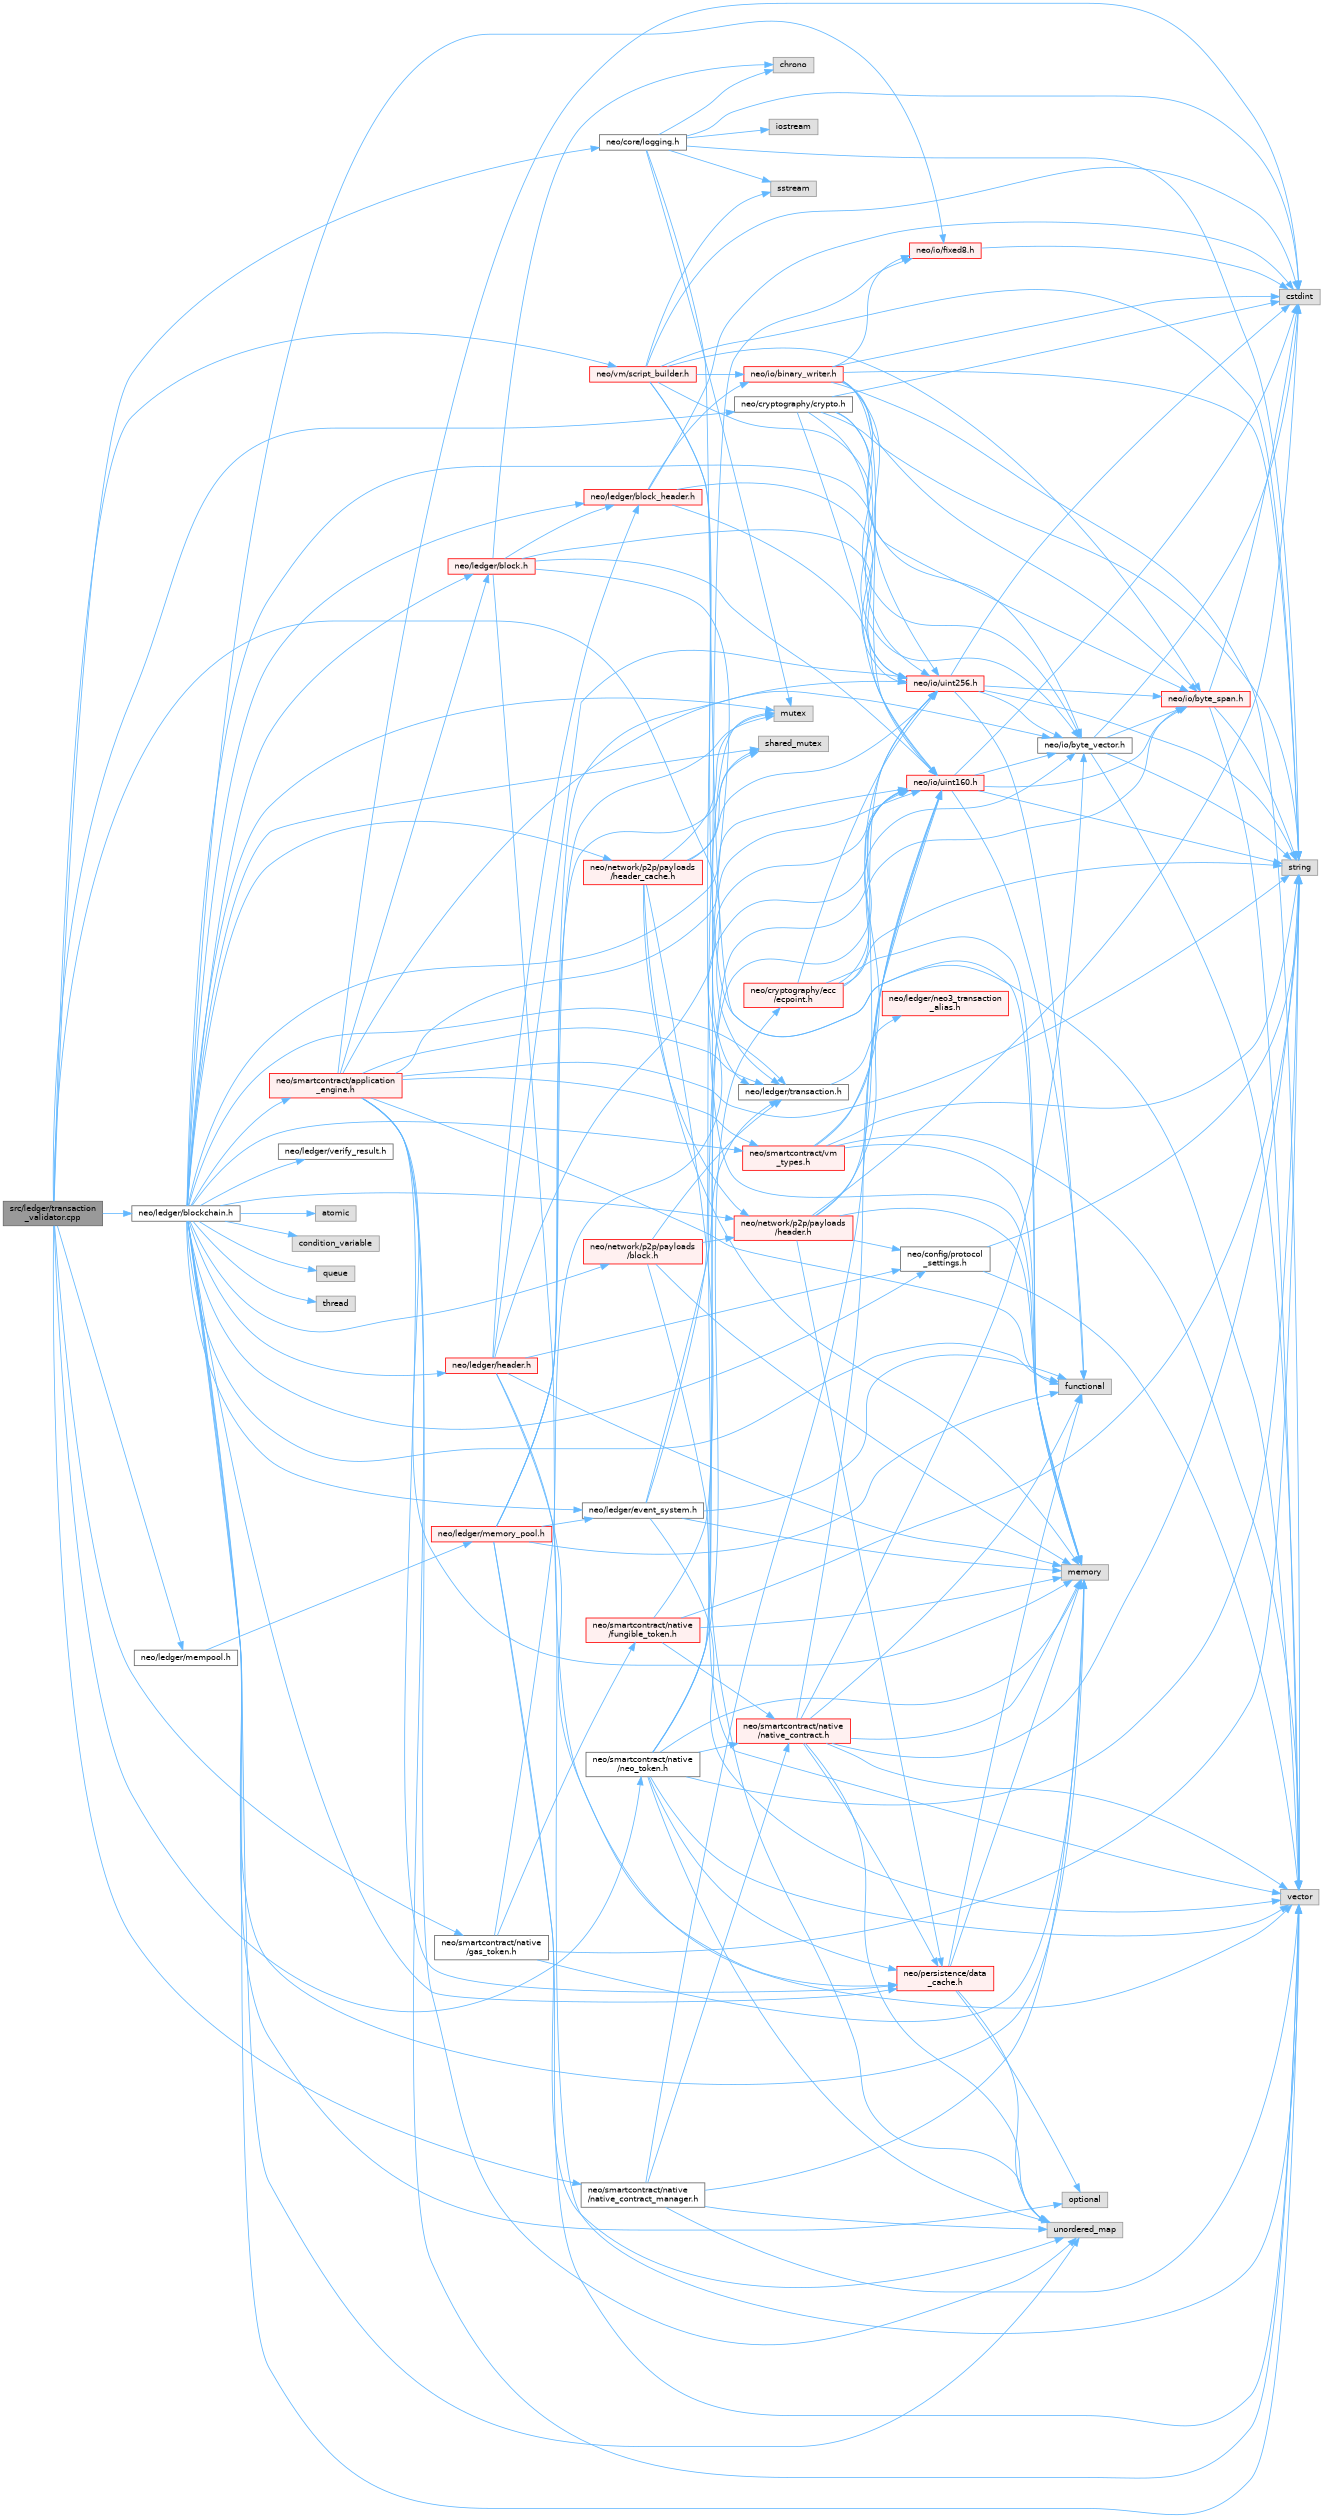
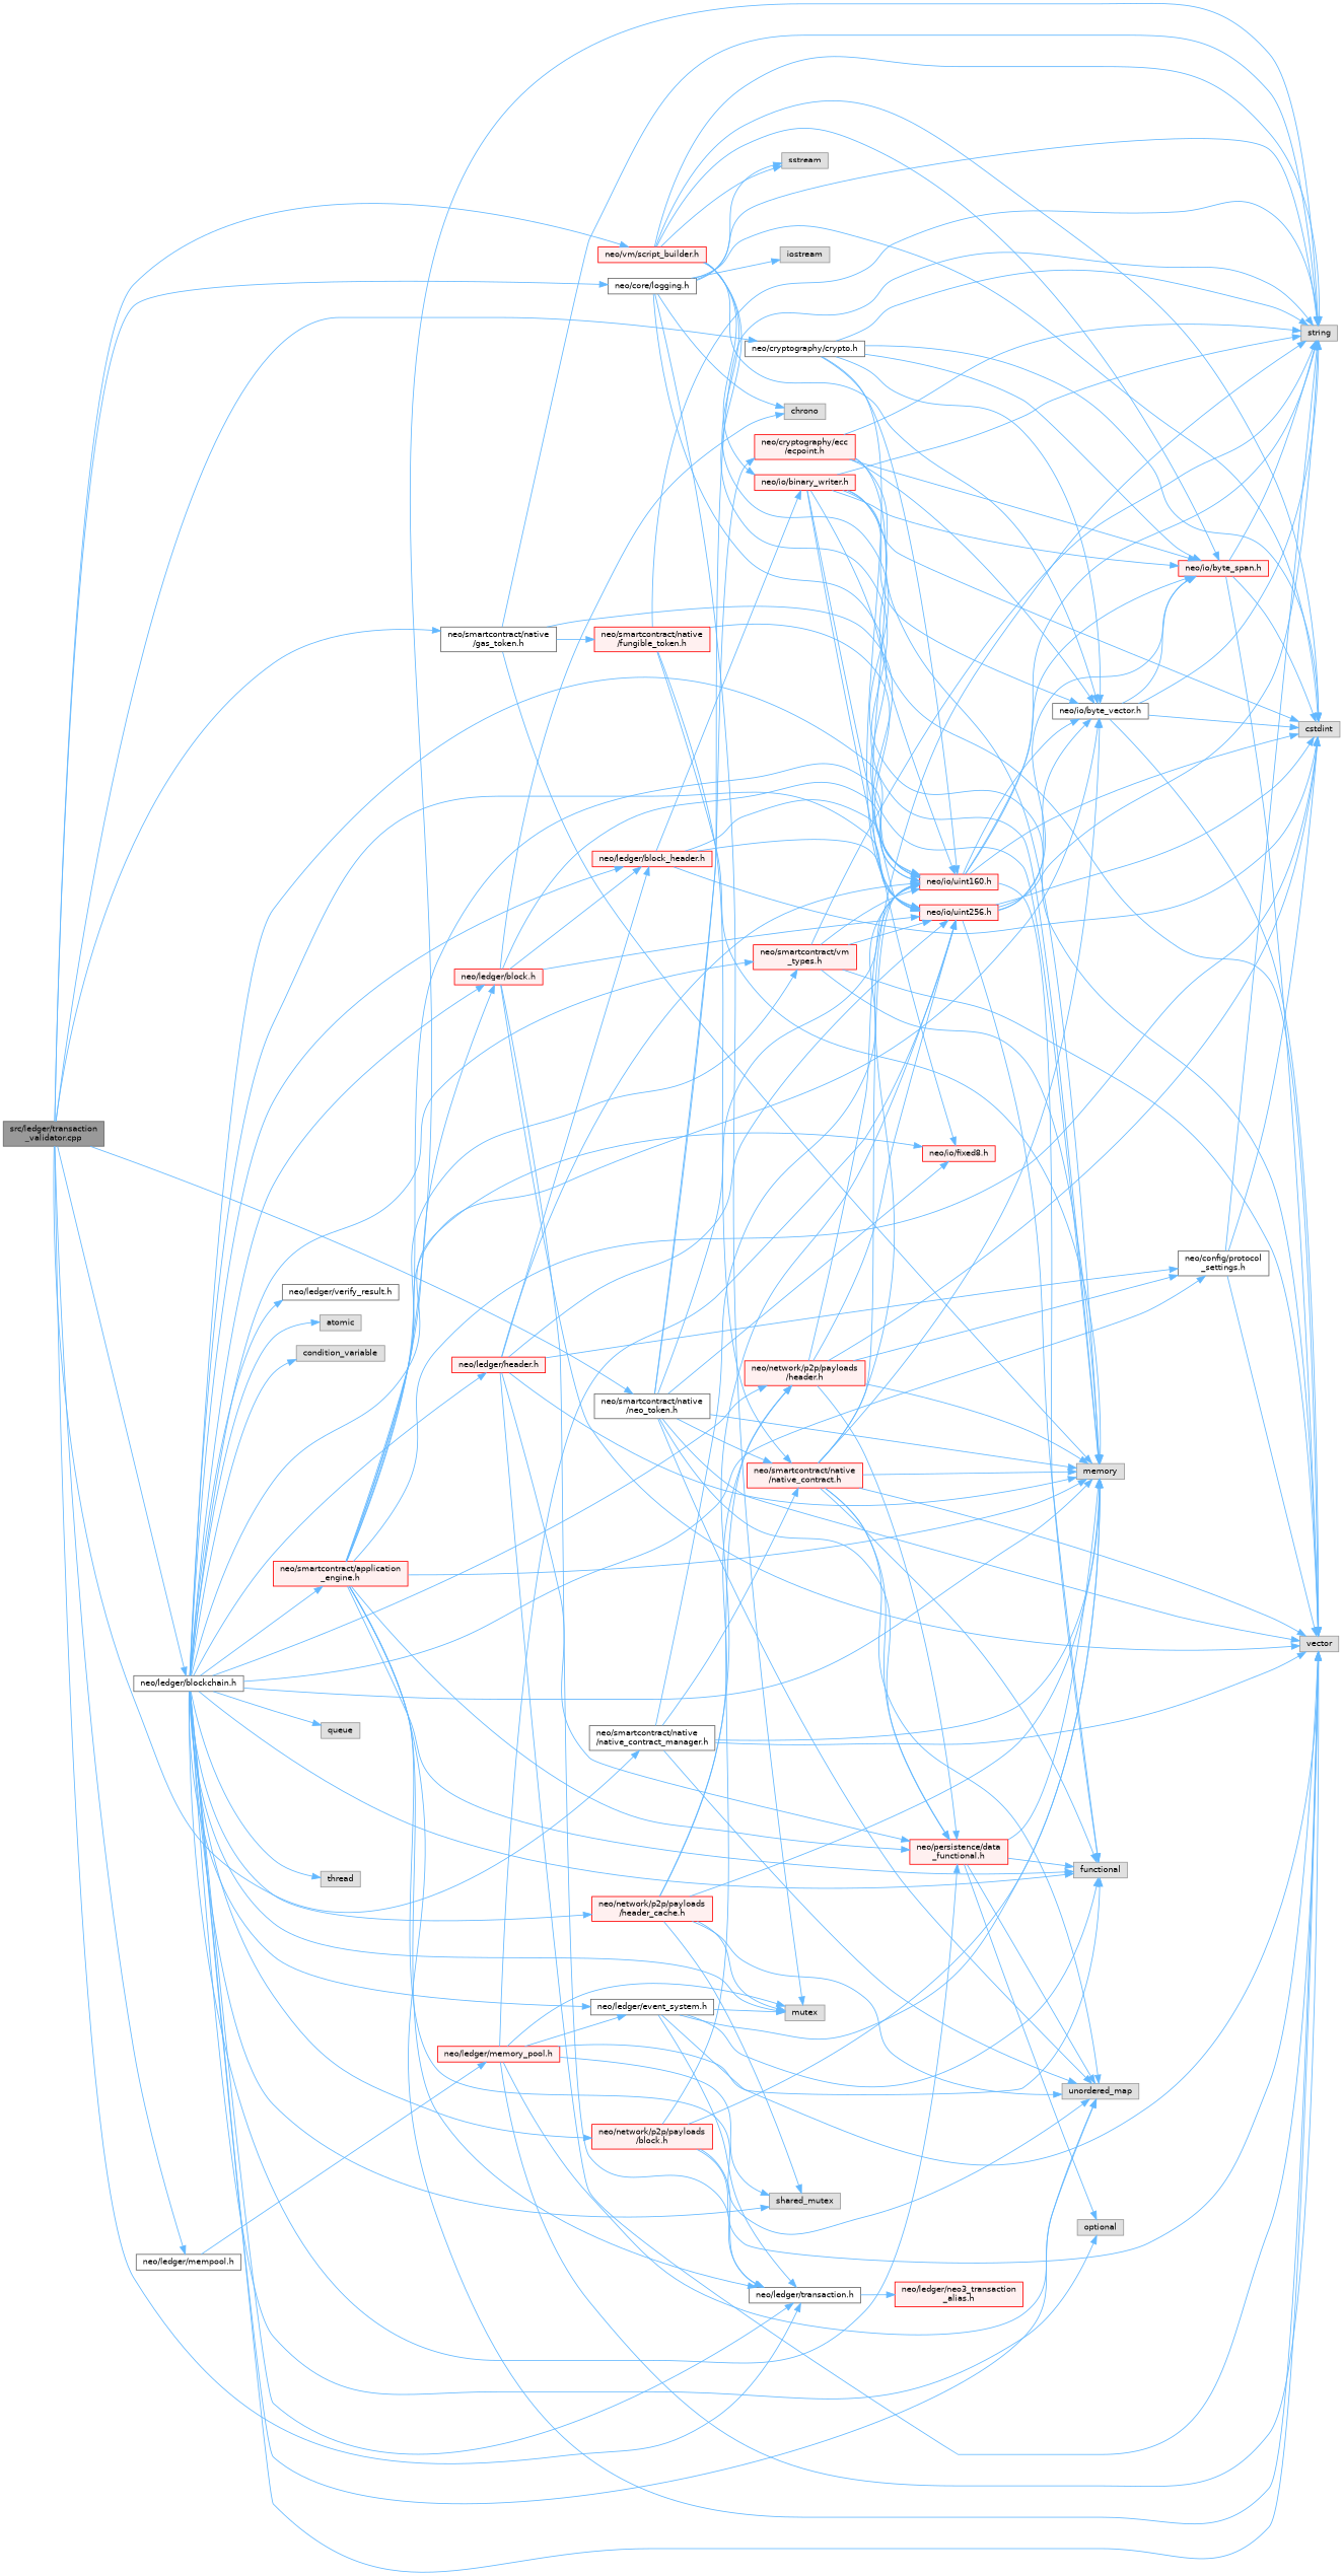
  digraph {
    rankdir=LR
    node [color=red fillcolor="#FFF0F0" fontname=Helvetica fontsize=10 shape=box style=filled]
    edge [color=steelblue1 fontname=Helvetica fontsize=10 labelfontname=Helvetica labelfontsize=10 style=solid]
    n1 [color=gray40 fillcolor=grey60 fontcolor=black height=0.2 label="src/ledger/transaction\l_validator.cpp" width=0.4]
    n2 [color=grey40 fillcolor=white height=0.2 label="neo/core/logging.h" width=0.4]
    n3 [color=grey40 fillcolor=white height=0.2 label="neo/cryptography/crypto.h" width=0.4]
    n4 [color=grey40 fillcolor=white height=0.2 label="neo/ledger/blockchain.h" width=0.4]
    n5 [color=grey40 fillcolor=white height=0.2 label="neo/ledger/transaction.h" width=0.4]
    n6 [color=grey40 fillcolor=white height=0.2 label="neo/ledger/mempool.h" width=0.4]
    n7 [color=grey40 fillcolor=white height=0.2 label="neo/smartcontract/native\l/gas_token.h" width=0.4]
    n8 [color=grey40 fillcolor=white height=0.2 label="neo/smartcontract/native\l/native_contract_manager.h" width=0.4]
    n9 [color=grey40 fillcolor=white height=0.2 label="neo/smartcontract/native\l/neo_token.h" width=0.4]
    n10 [height=0.2 label="neo/vm/script_builder.h" width=0.4]
    n11 [color=grey60 fillcolor="#E0E0E0" height=0.2 label=chrono width=0.4]
    n12 [color=grey60 fillcolor="#E0E0E0" height=0.2 label=cstdint width=0.4]
    n13 [color=grey60 fillcolor="#E0E0E0" height=0.2 label=memory width=0.4]
    n14 [color=grey60 fillcolor="#E0E0E0" height=0.2 label=sstream width=0.4]
    n15 [color=grey60 fillcolor="#E0E0E0" height=0.2 label=string width=0.4]
    n16 [color=grey60 fillcolor="#E0E0E0" height=0.2 label=iostream width=0.4]
    n17 [color=grey60 fillcolor="#E0E0E0" height=0.2 label=mutex width=0.4]
    n18 [height=0.2 label="neo/io/byte_span.h" width=0.4]
    n19 [color=grey40 fillcolor=white height=0.2 label="neo/io/byte_vector.h" width=0.4]
    n20 [height=0.2 label="neo/io/uint160.h" width=0.4]
    n21 [height=0.2 label="neo/io/uint256.h" width=0.4]
    n22 [color=grey60 fillcolor="#E0E0E0" height=0.2 label=vector width=0.4]
    n23 [color=grey60 fillcolor="#E0E0E0" height=0.2 label=functional width=0.4]
    n24 [height=0.2 label="neo/ledger/block.h" width=0.4]
    n25 [height=0.2 label="neo/ledger/block_header.h" width=0.4]
    n26 [height=0.2 label="neo/io/fixed8.h" width=0.4]
    n27 [color=grey40 fillcolor=white height=0.2 label="neo/ledger/event_system.h" width=0.4]
    n28 [height=0.2 label="neo/ledger/header.h" width=0.4]
    n29 [color=grey40 fillcolor=white height=0.2 label="neo/config/protocol\l_settings.h" width=0.4]
-   n30 [height=0.2 label="neo/persistence/data\l_cache.h" width=0.4]
+   n30 [height=0.2 label="neo/persistence/data\l_functional.h" width=0.4]
    n31 [color=grey60 fillcolor="#E0E0E0" height=0.2 label=optional width=0.4]
    n32 [color=grey60 fillcolor="#E0E0E0" height=0.2 label=unordered_map width=0.4]
    n33 [height=0.2 label="neo/network/p2p/payloads\l/block.h" width=0.4]
    n34 [height=0.2 label="neo/network/p2p/payloads\l/header.h" width=0.4]
    n35 [height=0.2 label="neo/network/p2p/payloads\l/header_cache.h" width=0.4]
    n36 [color=grey60 fillcolor="#E0E0E0" height=0.2 label=shared_mutex width=0.4]
    n37 [color=grey40 fillcolor=white height=0.2 label="neo/ledger/verify_result.h" width=0.4]
    n38 [height=0.2 label="neo/smartcontract/application\l_engine.h" width=0.4]
    n39 [height=0.2 label="neo/smartcontract/vm\l_types.h" width=0.4]
    n40 [color=grey60 fillcolor="#E0E0E0" height=0.2 label=atomic width=0.4]
    n41 [color=grey60 fillcolor="#E0E0E0" height=0.2 label=condition_variable width=0.4]
    n42 [color=grey60 fillcolor="#E0E0E0" height=0.2 label=queue width=0.4]
    n43 [color=grey60 fillcolor="#E0E0E0" height=0.2 label=thread width=0.4]
    n44 [height=0.2 label="neo/ledger/neo3_transaction\l_alias.h" width=0.4]
    n45 [height=0.2 label="neo/ledger/memory_pool.h" width=0.4]
    n46 [height=0.2 label="neo/smartcontract/native\l/fungible_token.h" width=0.4]
    n47 [height=0.2 label="neo/smartcontract/native\l/native_contract.h" width=0.4]
    n48 [height=0.2 label="neo/cryptography/ecc\l/ecpoint.h" width=0.4]
    n49 [height=0.2 label="neo/io/binary_writer.h" width=0.4]
    n1 -> n2
    n1 -> n3
    n1 -> n4
    n1 -> n5
    n1 -> n6
    n1 -> n7
    n1 -> n8
    n1 -> n9
    n1 -> n10
    n2 -> n11
    n2 -> n12
    n2 -> n13
    n2 -> n14
    n2 -> n15
    n2 -> n16
    n2 -> n17
    n3 -> n12
    n3 -> n15
    n3 -> n18
    n3 -> n19
    n3 -> n20
    n3 -> n21
    n4 -> n5
    n4 -> n13
    n4 -> n17
    n4 -> n20
    n4 -> n21
    n4 -> n22
    n4 -> n23
    n4 -> n24
    n4 -> n25
    n4 -> n26
    n4 -> n27
    n4 -> n28
    n4 -> n29
    n4 -> n30
    n4 -> n31
    n4 -> n32
    n4 -> n33
    n4 -> n34
    n4 -> n35
    n4 -> n36
    n4 -> n37
    n4 -> n38
    n4 -> n39
    n4 -> n40
    n4 -> n41
    n4 -> n42
    n4 -> n43
    n5 -> n44
    n6 -> n45
    n7 -> n13
    n7 -> n15
    n7 -> n20
    n7 -> n46
    n8 -> n13
    n8 -> n20
    n8 -> n22
    n8 -> n32
    n8 -> n47
    n9 -> n13
    n9 -> n15
    n9 -> n20
    n9 -> n22
    n9 -> n26
    n9 -> n30
    n9 -> n32
    n9 -> n47
    n9 -> n48
    n10 -> n12
    n10 -> n13
    n10 -> n14
    n10 -> n15
    n10 -> n18
    n10 -> n19
    n10 -> n22
    n10 -> n49
    n18 -> n12
    n18 -> n15
    n18 -> n22
    n19 -> n12
    n19 -> n15
    n19 -> n18
    n19 -> n22
    n20 -> n12
    n20 -> n15
    n20 -> n18
    n20 -> n19
    n20 -> n23
    n21 -> n12
    n21 -> n15
    n21 -> n18
    n21 -> n19
    n21 -> n23
    n24 -> n5
    n24 -> n11
    n24 -> n20
    n24 -> n21
    n24 -> n22
    n24 -> n25
    n25 -> n12
    n25 -> n20
    n25 -> n21
    n25 -> n49
    n27 -> n5
    n27 -> n13
    n27 -> n17
    n27 -> n22
    n27 -> n23
    n28 -> n13
    n28 -> n20
    n28 -> n21
    n28 -> n22
    n28 -> n25
    n28 -> n29
    n28 -> n30
-   n26 -> n12
+   n29 -> n12
    n29 -> n15
    n29 -> n22
    n30 -> n13
    n30 -> n23
    n30 -> n31
    n30 -> n32
    n33 -> n5
    n33 -> n13
    n33 -> n22
    n33 -> n34
    n34 -> n12
    n34 -> n13
    n34 -> n20
    n34 -> n21
    n34 -> n29
    n34 -> n30
    n35 -> n13
    n35 -> n17
    n35 -> n21
    n35 -> n32
    n35 -> n34
    n35 -> n36
    n38 -> n5
    n38 -> n12
    n38 -> n13
    n38 -> n15
    n38 -> n19
    n38 -> n20
    n38 -> n22
    n38 -> n23
    n38 -> n24
    n38 -> n30
    n38 -> n32
    n38 -> n39
    n39 -> n13
    n39 -> n15
    n39 -> n20
    n39 -> n21
    n39 -> n22
    n45 -> n17
    n45 -> n21
    n45 -> n22
    n45 -> n23
    n45 -> n27
    n45 -> n32
    n45 -> n36
    n46 -> n13
    n46 -> n15
    n46 -> n20
    n46 -> n47
    n47 -> n13
    n47 -> n15
    n47 -> n19
    n47 -> n20
    n47 -> n22
    n47 -> n23
    n47 -> n30
    n47 -> n32
    n48 -> n13
    n48 -> n15
    n48 -> n18
    n48 -> n19
    n48 -> n21
    n49 -> n12
    n49 -> n15
    n49 -> n18
    n49 -> n19
    n49 -> n20
    n49 -> n21
    n49 -> n22
    n49 -> n26
  }
